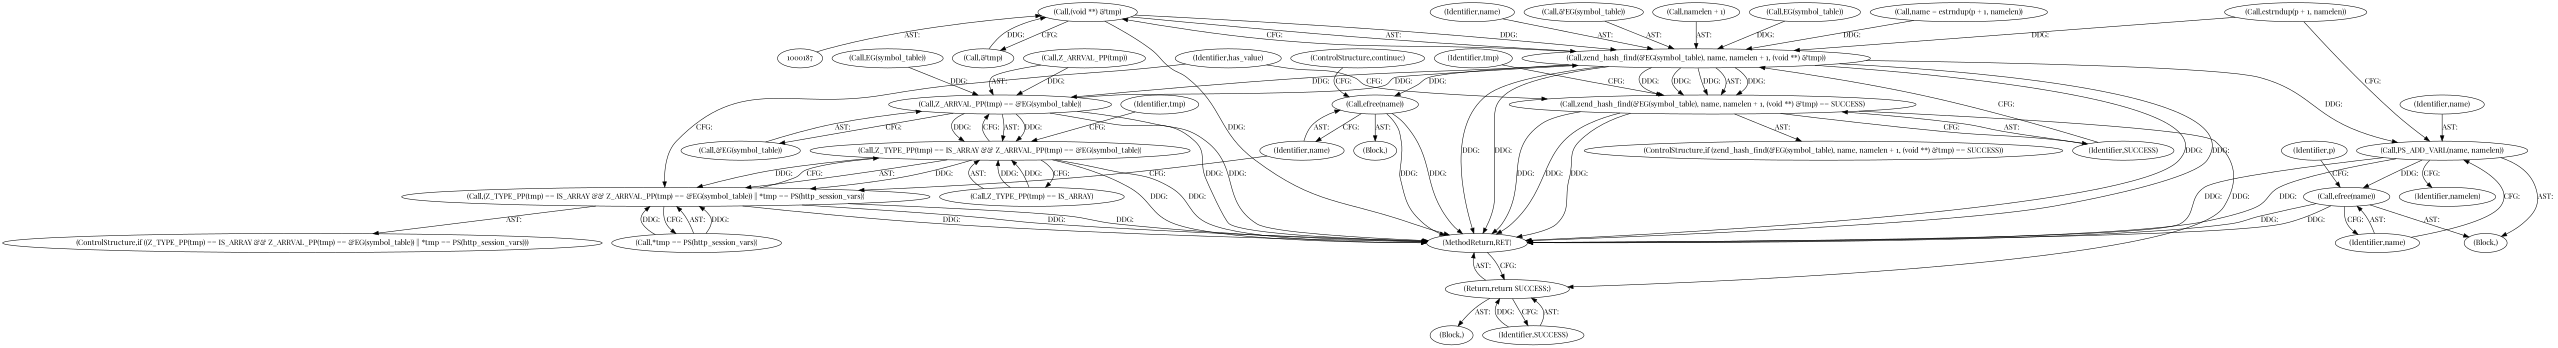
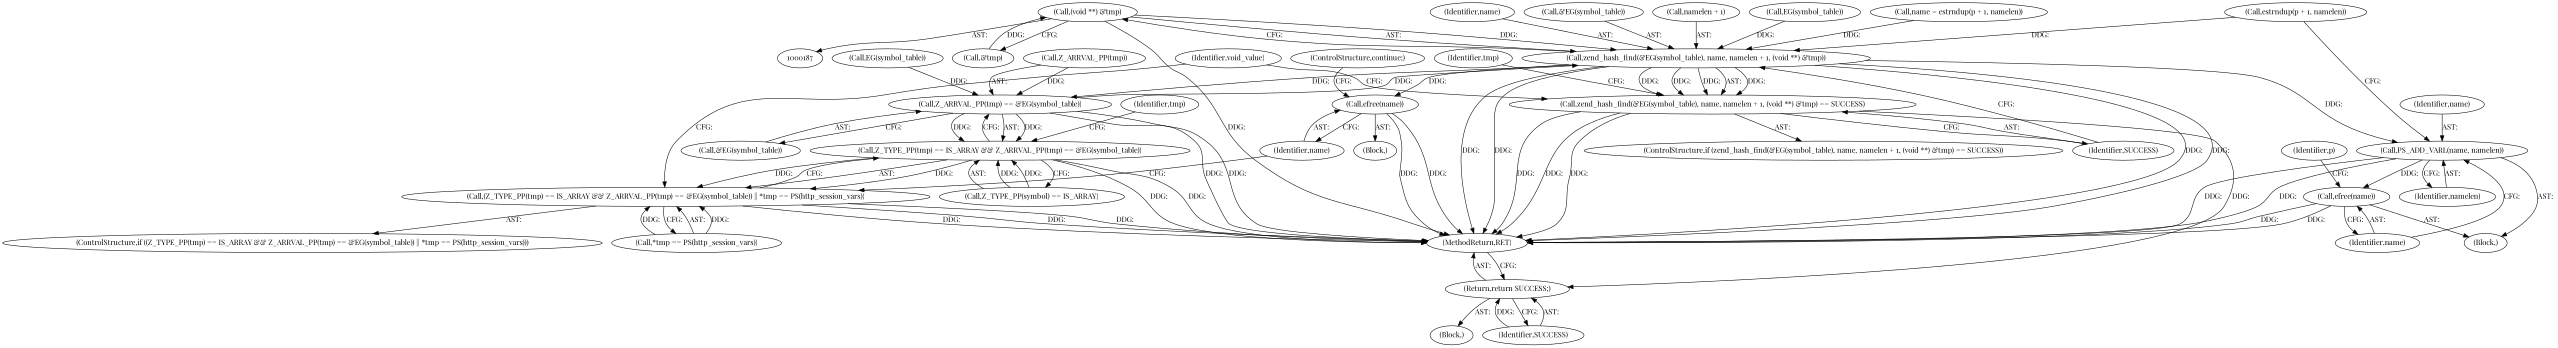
  digraph {
    fontname="Playfair Display"
    node [fontname="Playfair Display"]
    edge [fontname="Playfair Display"]
    n1 [label="(Call,(void **) &tmp)"]
    n2 [label="(Call,zend_hash_find(&EG(symbol_table), name, namelen + 1, (void **) &tmp))"]
    n3 [label="(MethodReturn,RET)"]
    n4 [label="(Call,&tmp)"]
    n5 [label="(Call,zend_hash_find(&EG(symbol_table), name, namelen + 1, (void **) &tmp) == SUCCESS)"]
    n6 [label="(Call,Z_ARRVAL_PP(tmp) == &EG(symbol_table))"]
    n7 [label="(Call,efree(name))"]
    n8 [label="(Call,PS_ADD_VARL(name, namelen))"]
    n9 [label="(Return,return SUCCESS;)"]
    n10 [label="(ControlStructure,if (zend_hash_find(&EG(symbol_table), name, namelen + 1, (void **) &tmp) == SUCCESS))"]
    n11 [label="(Identifier,SUCCESS)"]
    n12 [label="(Call,Z_TYPE_PP(tmp) == IS_ARRAY && Z_ARRVAL_PP(tmp) == &EG(symbol_table))"]
    n13 [label="(Call,&EG(symbol_table))"]
    n14 [label="(Identifier,name)"]
    n15 [label="(Block,)"]
    n16 [label="(Call,efree(name))"]
    n17 [label="(Block,)"]
    n18 [label="(Identifier,namelen)"]
    n19 [label="(Block,)"]
    n20 [label="(Identifier,SUCCESS)"]
    n21 [label="(Call,(Z_TYPE_PP(tmp) == IS_ARRAY && Z_ARRVAL_PP(tmp) == &EG(symbol_table)) || *tmp == PS(http_session_vars))"]
-   n22 [label="(Call,Z_TYPE_PP(tmp) == IS_ARRAY)"]
+   n22 [label="(Call,Z_TYPE_PP(symbol) == IS_ARRAY)"]
    n23 [label="(ControlStructure,if ((Z_TYPE_PP(tmp) == IS_ARRAY && Z_ARRVAL_PP(tmp) == &EG(symbol_table)) || *tmp == PS(http_session_vars)))"]
    n24 [label="(Call,*tmp == PS(http_session_vars))"]
    n25 [label="(Identifier,name)"]
    n26 [label="(Call,namelen + 1)"]
    n27 [label="(ControlStructure,continue;)"]
    n28 [label="(Identifier,name)"]
    n29 [label="(Call,Z_ARRVAL_PP(tmp))"]
    n30 [label="(Identifier,tmp)"]
    n31 [label="(Call,EG(symbol_table))"]
    n32 [label="(Call,EG(symbol_table))"]
-   n33 [label="(Identifier,has_value)"]
+   n33 [label="(Identifier,void_value)"]
    n34 [label="(Call,estrndup(p + 1, namelen))"]
    n35 [label="(Identifier,p)"]
    n36 [label="(Call,name = estrndup(p + 1, namelen))"]
    n37 [label="(Identifier,name)"]
    n38 [label="(Call,&EG(symbol_table))"]
    n39 [label="(Identifier,tmp)"]
    1000187
    n1 -> n2 [label="AST: "]
    n1 -> n2 [label="DDG: "]
    n1 -> n3 [label="DDG: "]
    n1 -> n4 [label="CFG: "]
    n2 -> n1 [label="CFG: "]
    n2 -> n3 [label="DDG: "]
    n2 -> n3 [label="DDG: "]
    n2 -> n3 [label="DDG: "]
    n2 -> n3 [label="DDG: "]
    n2 -> n5 [label="AST: "]
    n2 -> n5 [label="DDG: "]
    n2 -> n5 [label="DDG: "]
    n2 -> n5 [label="DDG: "]
    n2 -> n5 [label="DDG: "]
    n2 -> n6 [label="DDG: "]
    n2 -> n7 [label="DDG: "]
    n2 -> n8 [label="DDG: "]
    n3 -> n9 [label="CFG: "]
    n4 -> n1 [label="DDG: "]
    n5 -> n3 [label="DDG: "]
    n5 -> n3 [label="DDG: "]
    n5 -> n3 [label="DDG: "]
    n5 -> n9 [label="DDG: "]
    n5 -> n10 [label="AST: "]
    n5 -> n11 [label="CFG: "]
    n6 -> n2 [label="DDG: "]
    n6 -> n3 [label="DDG: "]
    n6 -> n3 [label="DDG: "]
    n6 -> n12 [label="AST: "]
    n6 -> n12 [label="DDG: "]
    n6 -> n12 [label="DDG: "]
    n6 -> n13 [label="CFG: "]
    n7 -> n3 [label="DDG: "]
    n7 -> n3 [label="DDG: "]
    n7 -> n14 [label="CFG: "]
    n7 -> n15 [label="AST: "]
    n8 -> n3 [label="DDG: "]
    n8 -> n3 [label="DDG: "]
    n8 -> n16 [label="DDG: "]
    n8 -> n17 [label="AST: "]
    n8 -> n18 [label="CFG: "]
    n9 -> n3 [label="AST: "]
    n9 -> n19 [label="AST: "]
    n9 -> n20 [label="CFG: "]
    n11 -> n2 [label="CFG: "]
    n11 -> n5 [label="AST: "]
    n12 -> n3 [label="DDG: "]
    n12 -> n3 [label="DDG: "]
    n12 -> n6 [label="CFG: "]
    n12 -> n21 [label="AST: "]
    n12 -> n21 [label="DDG: "]
    n12 -> n21 [label="DDG: "]
    n12 -> n22 [label="CFG: "]
    n13 -> n6 [label="AST: "]
    n14 -> n7 [label="AST: "]
    n14 -> n21 [label="CFG: "]
    n16 -> n3 [label="DDG: "]
    n16 -> n3 [label="DDG: "]
    n16 -> n17 [label="AST: "]
    n16 -> n25 [label="CFG: "]
+   n18 -> n8 [label="AST: "]
    n20 -> n9 [label="AST: "]
    n20 -> n9 [label="DDG: "]
    n21 -> n3 [label="DDG: "]
    n21 -> n3 [label="DDG: "]
    n21 -> n3 [label="DDG: "]
    n21 -> n12 [label="CFG: "]
    n21 -> n23 [label="AST: "]
    n21 -> n24 [label="CFG: "]
    n22 -> n12 [label="AST: "]
    n22 -> n12 [label="DDG: "]
    n22 -> n12 [label="DDG: "]
    n24 -> n21 [label="AST: "]
    n24 -> n21 [label="DDG: "]
    n24 -> n21 [label="DDG: "]
    n25 -> n8 [label="CFG: "]
    n25 -> n16 [label="AST: "]
    n26 -> n2 [label="AST: "]
    n27 -> n7 [label="CFG: "]
    n28 -> n8 [label="AST: "]
    n29 -> n6 [label="AST: "]
    n29 -> n6 [label="DDG: "]
    n30 -> n12 [label="CFG: "]
    n31 -> n6 [label="DDG: "]
    n32 -> n2 [label="DDG: "]
    n33 -> n5 [label="CFG: "]
    n33 -> n21 [label="CFG: "]
    n34 -> n2 [label="DDG: "]
    n34 -> n8 [label="CFG: "]
    n35 -> n16 [label="CFG: "]
    n36 -> n2 [label="DDG: "]
    n37 -> n2 [label="AST: "]
    n38 -> n2 [label="AST: "]
    n39 -> n5 [label="CFG: "]
-   1000187 -> n1 [label="AST: "]
+   n1 -> 1000187 [label="AST: "]
  }
